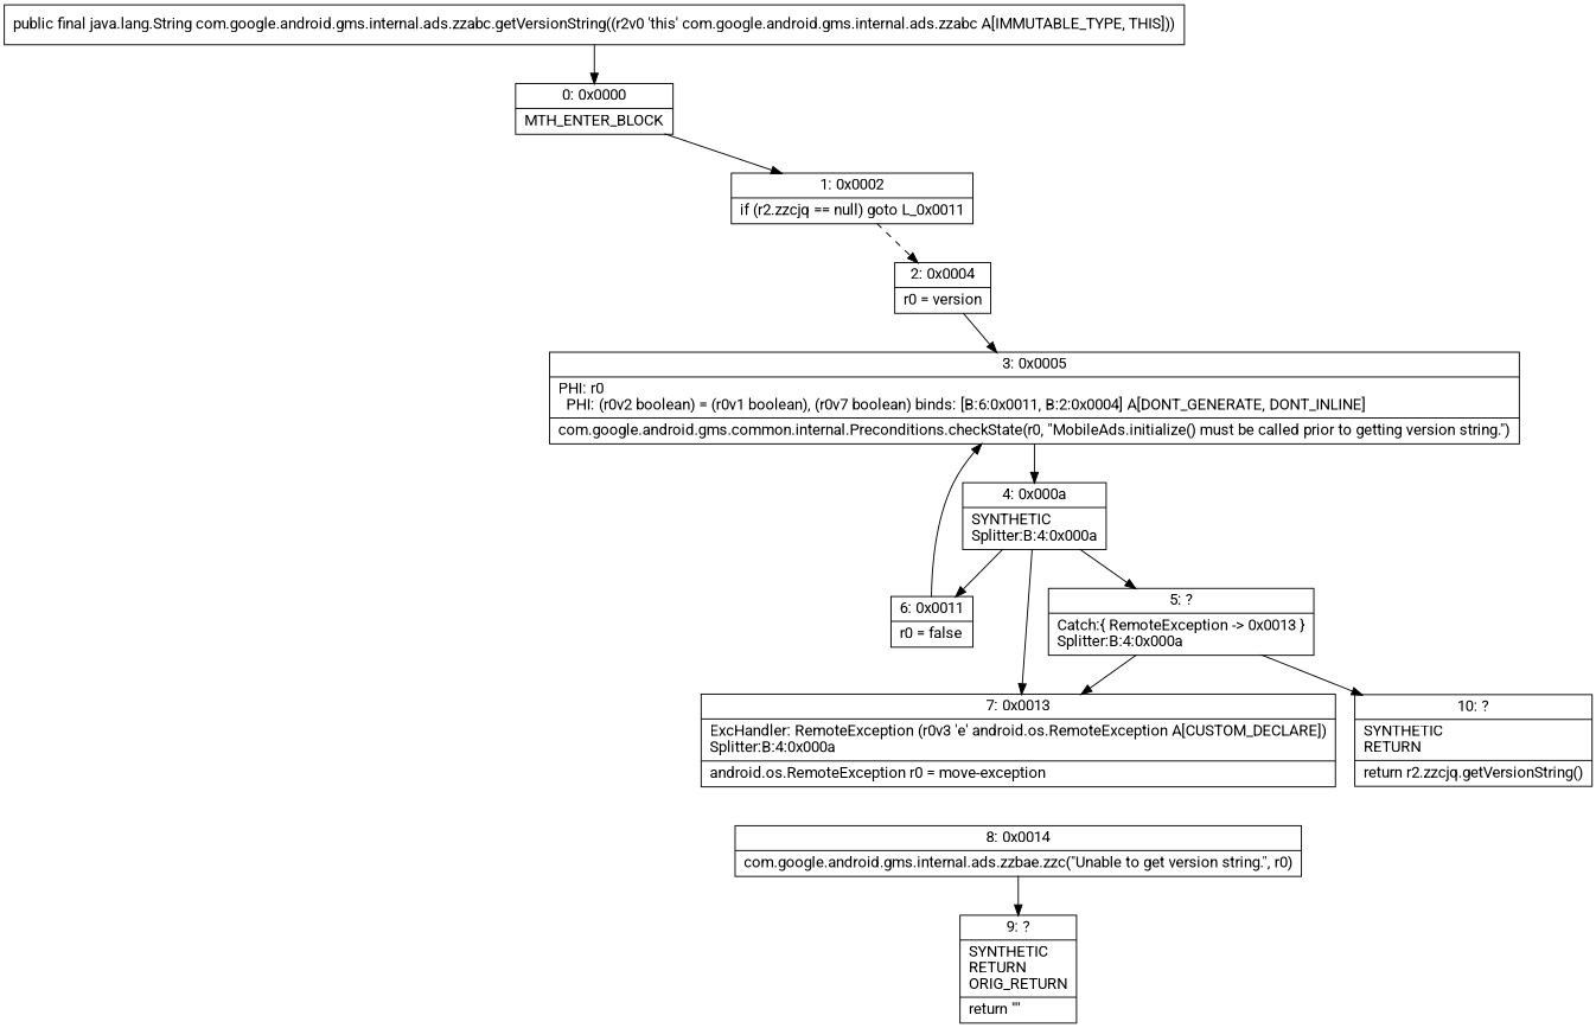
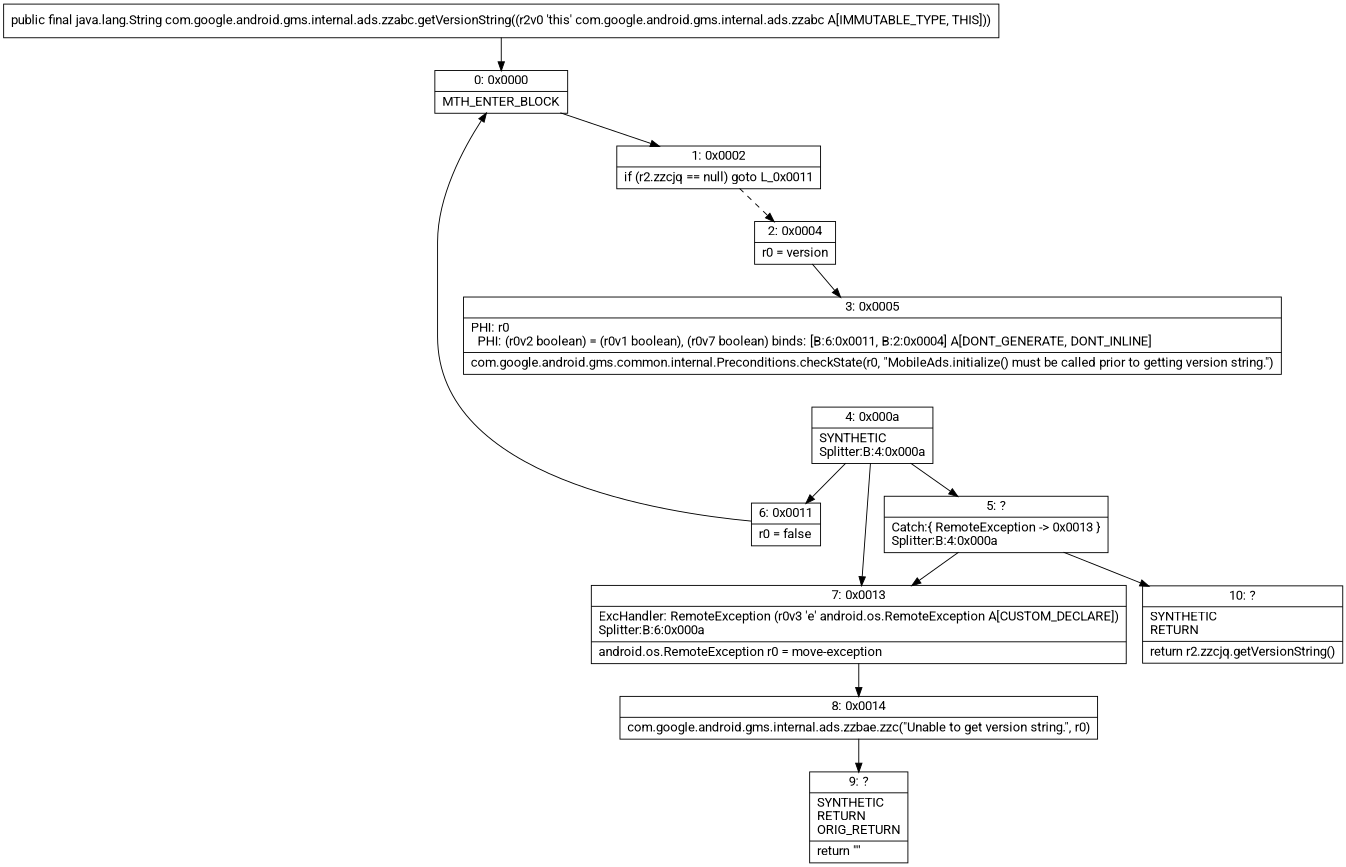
  digraph {
    fontname=Roboto
    node [fontname=Roboto shape=record]
    edge [fontname=Roboto]
    n1 [label="{0\:\ 0x0000|MTH_ENTER_BLOCK\l}"]
    n2 [label="{1\:\ 0x0002|if (r2.zzcjq == null) goto L_0x0011\l}"]
    n3 [label="{2\:\ 0x0004|r0 = version\l}"]
    n4 [label="{3\:\ 0x0005|PHI: r0 \l  PHI: (r0v2 boolean) = (r0v1 boolean), (r0v7 boolean) binds: [B:6:0x0011, B:2:0x0004] A[DONT_GENERATE, DONT_INLINE]\l|com.google.android.gms.common.internal.Preconditions.checkState(r0, \"MobileAds.initialize() must be called prior to getting version string.\")\l}"]
    n5 [label="{6\:\ 0x0011|r0 = false\l}"]
    n6 [label="{4\:\ 0x000a|SYNTHETIC\lSplitter:B:4:0x000a\l}"]
    n7 [label="{5\:\ ?|Catch:\{ RemoteException \-\> 0x0013 \}\lSplitter:B:4:0x000a\l}"]
-   n8 [label="{7\:\ 0x0013|ExcHandler: RemoteException (r0v3 'e' android.os.RemoteException A[CUSTOM_DECLARE])\lSplitter:B:4:0x000a\l|android.os.RemoteException r0 = move\-exception\l}"]
+   n8 [label="{7\:\ 0x0013|ExcHandler: RemoteException (r0v3 'e' android.os.RemoteException A[CUSTOM_DECLARE])\lSplitter:B:6:0x000a\l|android.os.RemoteException r0 = move\-exception\l}"]
    n9 [label="{10\:\ ?|SYNTHETIC\lRETURN\l|return r2.zzcjq.getVersionString()\l}"]
    n10 [label="{8\:\ 0x0014|com.google.android.gms.internal.ads.zzbae.zzc(\"Unable to get version string.\", r0)\l}"]
    n11 [label="{9\:\ ?|SYNTHETIC\lRETURN\lORIG_RETURN\l|return \"\"\l}"]
    n12 [label="{public final java.lang.String com.google.android.gms.internal.ads.zzabc.getVersionString((r2v0 'this' com.google.android.gms.internal.ads.zzabc A[IMMUTABLE_TYPE, THIS])) }"]
    n1 -> n2
    n2 -> n3 [style=dashed]
    n3 -> n4
-   n4 -> n6
-   n5 -> n4
+   n5 -> n1
    n6 -> n5
    n6 -> n7
    n6 -> n8
    n7 -> n8
    n7 -> n9
+   n8 -> n10
    n10 -> n11
    n12 -> n1
  }
